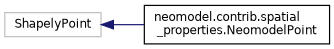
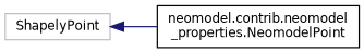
  digraph {
    rankdir=LR
    node [fillcolor=white fontname=Helvetica fontsize=10 shape=record style=filled]
    n1 [color=grey75 height=0.2 label=ShapelyPoint width=0.4]
-   n2 [color=black height=0.2 label="neomodel.contrib.spatial\l_properties.NeomodelPoint" width=0.4]
+   n2 [color=black height=0.2 label="neomodel.contrib.neomodel\l_properties.NeomodelPoint" width=0.4]
    n1 -> n2 [color=midnightblue dir=back fontname=Helvetica fontsize=10 labelfontname=Helvetica labelfontsize=10 style=solid]
  }
